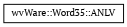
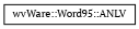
  digraph {
    rankdir=LR
    fontname="PT Serif"
-   n1 [color=black fillcolor=white fontname="PT Serif" fontsize=10 height=0.2 label="wvWare::Word35::ANLV" shape=record style=filled width=0.4]
+   n1 [color=black fillcolor=white fontname="PT Serif" fontsize=10 height=0.2 label="wvWare::Word95::ANLV" shape=record style=filled width=0.4]
  }
